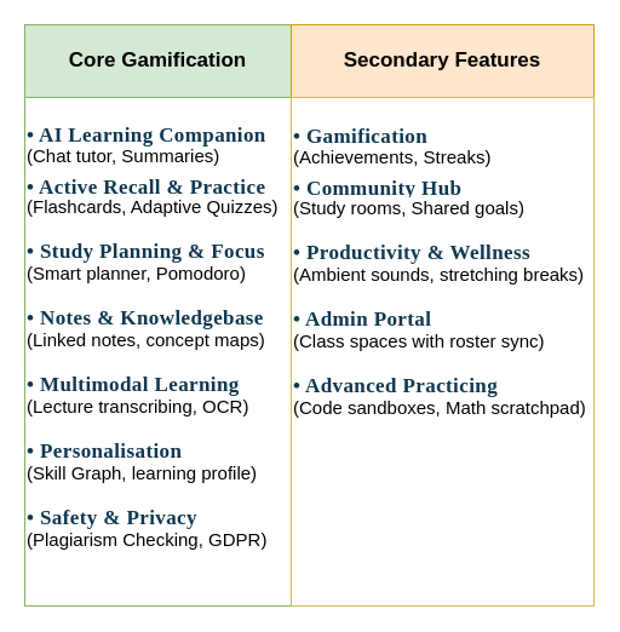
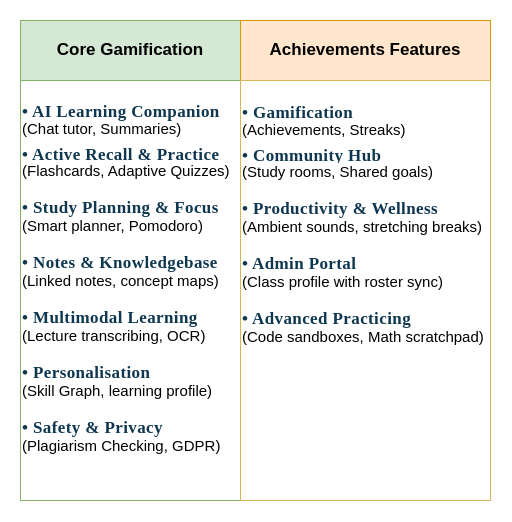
  <mxCell id="0" />
  <mxCell id="1" parent="0" />
  <mxCell id="2" value="&lt;b&gt;&lt;font style=&quot;font-size: 17px;&quot;&gt;Core Gamification&lt;/font&gt;&lt;/b&gt;" style="rounded=0;whiteSpace=wrap;html=1;fillColor=#d5e8d4;strokeColor=#82b366;" vertex="1" parent="1"><mxGeometry x="20" y="20" width="220" height="60" as="geometry" /></mxCell>
- <mxCell id="3" value="&lt;b&gt;&lt;font style=&quot;font-size: 17px;&quot;&gt;Secondary Features&lt;/font&gt;&lt;/b&gt;" style="rounded=0;whiteSpace=wrap;html=1;fillColor=#ffe6cc;strokeColor=#d79b00;" vertex="1" parent="1"><mxGeometry x="240" y="20" width="250" height="60" as="geometry" /></mxCell>
+ <mxCell id="3" value="&lt;b&gt;&lt;font style=&quot;font-size: 17px;&quot;&gt;Achievements Features&lt;/font&gt;&lt;/b&gt;" style="rounded=0;whiteSpace=wrap;html=1;fillColor=#ffe6cc;strokeColor=#d79b00;" vertex="1" parent="1"><mxGeometry x="240" y="20" width="250" height="60" as="geometry" /></mxCell>
  <mxCell id="4" value="&lt;div style=&quot;line-height: 100%;&quot;&gt;&lt;h1 style=&quot;box-sizing: border-box; margin: 10px 0px 0px; padding: 0px; border: 0px; font-variant-ligatures: no-common-ligatures; font-variant-numeric: inherit; font-variant-east-asian: inherit; font-variant-alternates: inherit; font-variant-position: inherit; font-variant-emoji: inherit; font-stretch: inherit; font-family: &amp;quot;Playfair Display&amp;quot;, serif; font-optical-sizing: inherit; font-size-adjust: inherit; font-kerning: inherit; font-feature-settings: inherit; font-variation-settings: inherit; vertical-align: initial; letter-spacing: 0.39px; color: rgb(15, 56, 80); background-color: rgb(255, 255, 255); line-height: 100%;&quot; class=&quot;title-lg&quot;&gt;&lt;font style=&quot;font-size: 17px; line-height: 100%;&quot;&gt;• AI Learning Companion&lt;/font&gt;&lt;/h1&gt;&lt;div&gt;&lt;font style=&quot;font-size: 15px; line-height: 100%;&quot;&gt;(Chat tutor, Summaries)&lt;/font&gt;&lt;/div&gt;&lt;div&gt;&lt;font&gt;&lt;h1 style=&quot;font-size: 17px; box-sizing: border-box; margin: 10px 0px 0px; padding: 0px; border: 0px; font-variant-ligatures: no-common-ligatures; font-variant-numeric: inherit; font-variant-east-asian: inherit; font-variant-alternates: inherit; font-variant-position: inherit; font-variant-emoji: inherit; font-stretch: inherit; font-family: &amp;quot;Playfair Display&amp;quot;, serif; font-optical-sizing: inherit; font-size-adjust: inherit; font-kerning: inherit; font-feature-settings: inherit; font-variation-settings: inherit; vertical-align: initial; letter-spacing: 0.39px; color: rgb(15, 56, 80); background-color: rgb(255, 255, 255); line-height: 100%;&quot; class=&quot;title-lg&quot;&gt;&lt;font style=&quot;font-size: 17px;&quot;&gt;• Active Recall &amp;amp; Practice&lt;/font&gt;&lt;/h1&gt;&lt;div&gt;&lt;font style=&quot;font-size: 15px; line-height: 100%;&quot;&gt;(Flashcards, Adaptive Quizzes)&lt;/font&gt;&lt;/div&gt;&lt;div&gt;&lt;font style=&quot;font-size: 15px; line-height: 100%;&quot;&gt;&lt;h1 style=&quot;box-sizing: border-box; margin: 10px 0px 0px; padding: 0px; border: 0px; font-variant-ligatures: no-common-ligatures; font-variant-numeric: inherit; font-variant-east-asian: inherit; font-variant-alternates: inherit; font-variant-position: inherit; font-variant-emoji: inherit; font-stretch: inherit; font-family: &amp;quot;Playfair Display&amp;quot;, serif; font-optical-sizing: inherit; font-size-adjust: inherit; font-kerning: inherit; font-feature-settings: inherit; font-variation-settings: inherit; vertical-align: initial; letter-spacing: 0.39px; color: rgb(15, 56, 80); background-color: rgb(255, 255, 255); line-height: 100%;&quot; class=&quot;title-lg&quot;&gt;&lt;font style=&quot;font-size: 17px; line-height: 100%;&quot;&gt;• Study Planning &amp;amp; Focus&lt;/font&gt;&lt;/h1&gt;&lt;div style=&quot;font-size: 12px; line-height: 100%;&quot;&gt;&lt;font style=&quot;font-size: 15px; line-height: 100%;&quot;&gt;(Smart planner, Pomodoro)&lt;/font&gt;&lt;/div&gt;&lt;div&gt;&lt;font style=&quot;font-size: 15px;&quot;&gt;&lt;h1 style=&quot;box-sizing: border-box; margin: 10px 0px 0px; padding: 0px; border: 0px; font-variant-ligatures: no-common-ligatures; font-variant-numeric: inherit; font-variant-east-asian: inherit; font-variant-alternates: inherit; font-variant-position: inherit; font-variant-emoji: inherit; font-stretch: inherit; font-family: &amp;quot;Playfair Display&amp;quot;, serif; font-optical-sizing: inherit; font-size-adjust: inherit; font-kerning: inherit; font-feature-settings: inherit; font-variation-settings: inherit; vertical-align: initial; letter-spacing: 0.39px; color: rgb(15, 56, 80); background-color: rgb(255, 255, 255); line-height: 100%;&quot; class=&quot;title-lg&quot;&gt;&lt;font style=&quot;font-size: 17px; line-height: 100%;&quot;&gt;• Notes &amp;amp; Knowledgebase&lt;/font&gt;&lt;/h1&gt;&lt;div style=&quot;font-size: 12px; line-height: 100%;&quot;&gt;&lt;font style=&quot;font-size: 15px; line-height: 100%;&quot;&gt;(Linked notes, concept maps)&lt;/font&gt;&lt;/div&gt;&lt;div style=&quot;font-size: 12px; line-height: 100%;&quot;&gt;&lt;font style=&quot;font-size: 15px; line-height: 100%;&quot;&gt;&lt;h1 style=&quot;box-sizing: border-box; margin: 10px 0px 0px; padding: 0px; border: 0px; font-variant-ligatures: no-common-ligatures; font-variant-numeric: inherit; font-variant-east-asian: inherit; font-variant-alternates: inherit; font-variant-position: inherit; font-variant-emoji: inherit; font-stretch: inherit; font-family: &amp;quot;Playfair Display&amp;quot;, serif; font-optical-sizing: inherit; font-size-adjust: inherit; font-kerning: inherit; font-feature-settings: inherit; font-variation-settings: inherit; vertical-align: initial; letter-spacing: 0.39px; color: rgb(15, 56, 80); background-color: rgb(255, 255, 255); line-height: 30px;&quot; class=&quot;title-lg&quot;&gt;&lt;font style=&quot;font-size: 17px; line-height: 17px;&quot;&gt;• Multimodal Learning&lt;/font&gt;&lt;/h1&gt;&lt;div style=&quot;font-size: 12px; line-height: 12px;&quot;&gt;&lt;font style=&quot;font-size: 15px; line-height: 15px;&quot;&gt;(Lecture transcribing, OCR)&lt;/font&gt;&lt;/div&gt;&lt;div style=&quot;font-size: 12px; line-height: 12px;&quot;&gt;&lt;font style=&quot;font-size: 15px; line-height: 15px;&quot;&gt;&lt;h1 style=&quot;box-sizing: border-box; margin: 10px 0px 0px; padding: 0px; border: 0px; font-variant-ligatures: no-common-ligatures; font-variant-numeric: inherit; font-variant-east-asian: inherit; font-variant-alternates: inherit; font-variant-position: inherit; font-variant-emoji: inherit; font-stretch: inherit; font-family: &amp;quot;Playfair Display&amp;quot;, serif; font-optical-sizing: inherit; font-size-adjust: inherit; font-kerning: inherit; font-feature-settings: inherit; font-variation-settings: inherit; vertical-align: initial; letter-spacing: 0.39px; color: rgb(15, 56, 80); background-color: rgb(255, 255, 255); line-height: 30px;&quot; class=&quot;title-lg&quot;&gt;&lt;font style=&quot;font-size: 17px; line-height: 17px;&quot;&gt;• Personalisation&lt;/font&gt;&lt;/h1&gt;&lt;div style=&quot;font-size: 12px; line-height: 12px;&quot;&gt;&lt;font style=&quot;font-size: 15px; line-height: 15px;&quot;&gt;(Skill Graph, learning profile)&lt;/font&gt;&lt;/div&gt;&lt;div style=&quot;font-size: 12px; line-height: 12px;&quot;&gt;&lt;font style=&quot;font-size: 15px; line-height: 15px;&quot;&gt;&lt;h1 style=&quot;box-sizing: border-box; margin: 10px 0px 0px; padding: 0px; border: 0px; font-variant-ligatures: no-common-ligatures; font-variant-numeric: inherit; font-variant-east-asian: inherit; font-variant-alternates: inherit; font-variant-position: inherit; font-variant-emoji: inherit; font-stretch: inherit; font-family: &amp;quot;Playfair Display&amp;quot;, serif; font-optical-sizing: inherit; font-size-adjust: inherit; font-kerning: inherit; font-feature-settings: inherit; font-variation-settings: inherit; vertical-align: initial; letter-spacing: 0.39px; color: rgb(15, 56, 80); background-color: rgb(255, 255, 255); line-height: 30px;&quot; class=&quot;title-lg&quot;&gt;&lt;font style=&quot;font-size: 17px; line-height: 17px;&quot;&gt;• Safety &amp;amp; Privacy&lt;/font&gt;&lt;/h1&gt;&lt;div style=&quot;font-size: 12px; line-height: 12px;&quot;&gt;&lt;font style=&quot;font-size: 15px; line-height: 15px;&quot;&gt;(Plagiarism Checking, GDPR)&lt;/font&gt;&lt;/div&gt;&lt;div style=&quot;font-size: 12px; line-height: 12px;&quot;&gt;&lt;font style=&quot;font-size: 15px; line-height: 15px;&quot;&gt;&lt;br&gt;&lt;/font&gt;&lt;/div&gt;&lt;div style=&quot;font-size: 12px; line-height: 12px;&quot;&gt;&lt;font style=&quot;font-size: 15px; line-height: 15px;&quot;&gt;&lt;br&gt;&lt;/font&gt;&lt;/div&gt;&lt;div style=&quot;font-size: 12px; line-height: 12px;&quot;&gt;&lt;br&gt;&lt;/div&gt;&lt;/font&gt;&lt;/div&gt;&lt;/font&gt;&lt;/div&gt;&lt;/font&gt;&lt;/div&gt;&lt;/font&gt;&lt;/div&gt;&lt;/font&gt;&lt;/div&gt;&lt;/font&gt;&lt;/div&gt;&lt;/div&gt;" style="rounded=0;whiteSpace=wrap;html=1;align=left;fillColor=default;strokeColor=#82b366;" vertex="1" parent="1"><mxGeometry x="20" y="80" width="220" height="420" as="geometry" /></mxCell>
- <mxCell id="5" value="&lt;div style=&quot;line-height: 100%;&quot;&gt;&lt;h1 style=&quot;box-sizing: border-box; margin: 10px 0px 0px; padding: 0px; border: 0px; font-variant-ligatures: no-common-ligatures; font-variant-numeric: inherit; font-variant-east-asian: inherit; font-variant-alternates: inherit; font-variant-position: inherit; font-variant-emoji: inherit; font-stretch: inherit; font-family: &amp;quot;Playfair Display&amp;quot;, serif; font-optical-sizing: inherit; font-size-adjust: inherit; font-kerning: inherit; font-feature-settings: inherit; font-variation-settings: inherit; vertical-align: initial; letter-spacing: 0.39px; color: rgb(15, 56, 80); line-height: 90%;&quot; class=&quot;title-lg&quot;&gt;&lt;font style=&quot;font-size: 17px; line-height: 100%; background-color: light-dark(#ffffff, var(--ge-dark-color, #121212));&quot;&gt;• Gamification&lt;/font&gt;&lt;/h1&gt;&lt;div&gt;&lt;font style=&quot;font-size: 15px; line-height: 100%; background-color: light-dark(#ffffff, var(--ge-dark-color, #121212));&quot;&gt;(Achievements, Streaks)&lt;/font&gt;&lt;/div&gt;&lt;div&gt;&lt;font&gt;&lt;h1 style=&quot;font-size: 17px; box-sizing: border-box; margin: 10px 0px 0px; padding: 0px; border: 0px; font-variant-ligatures: no-common-ligatures; font-variant-numeric: inherit; font-variant-east-asian: inherit; font-variant-alternates: inherit; font-variant-position: inherit; font-variant-emoji: inherit; font-stretch: inherit; font-family: &amp;quot;Playfair Display&amp;quot;, serif; font-optical-sizing: inherit; font-size-adjust: inherit; font-kerning: inherit; font-feature-settings: inherit; font-variation-settings: inherit; vertical-align: initial; letter-spacing: 0.39px; color: rgb(15, 56, 80); line-height: 100%;&quot; class=&quot;title-lg&quot;&gt;&lt;font style=&quot;font-size: 17px; background-color: light-dark(#ffffff, var(--ge-dark-color, #121212));&quot;&gt;• Community Hub&lt;/font&gt;&lt;/h1&gt;&lt;div&gt;&lt;font style=&quot;font-size: 15px; line-height: 100%; background-color: light-dark(#ffffff, var(--ge-dark-color, #121212));&quot;&gt;(Study rooms, Shared goals)&lt;/font&gt;&lt;/div&gt;&lt;div&gt;&lt;font style=&quot;font-size: 15px; line-height: 100%;&quot;&gt;&lt;h1 style=&quot;box-sizing: border-box; margin: 10px 0px 0px; padding: 0px; border: 0px; font-variant-ligatures: no-common-ligatures; font-variant-numeric: inherit; font-variant-east-asian: inherit; font-variant-alternates: inherit; font-variant-position: inherit; font-variant-emoji: inherit; font-stretch: inherit; font-family: &amp;quot;Playfair Display&amp;quot;, serif; font-optical-sizing: inherit; font-size-adjust: inherit; font-kerning: inherit; font-feature-settings: inherit; font-variation-settings: inherit; vertical-align: initial; letter-spacing: 0.39px; color: rgb(15, 56, 80); line-height: 100%;&quot; class=&quot;title-lg&quot;&gt;&lt;font style=&quot;font-size: 17px; line-height: 100%; background-color: light-dark(#ffffff, var(--ge-dark-color, #121212));&quot;&gt;• Productivity &amp;amp; Wellness&lt;/font&gt;&lt;/h1&gt;&lt;div style=&quot;font-size: 12px; line-height: 100%;&quot;&gt;&lt;font style=&quot;font-size: 15px; line-height: 100%; background-color: light-dark(#ffffff, var(--ge-dark-color, #121212));&quot;&gt;(Ambient sounds, stretching breaks)&lt;/font&gt;&lt;/div&gt;&lt;div&gt;&lt;font style=&quot;font-size: 15px;&quot;&gt;&lt;h1 style=&quot;box-sizing: border-box; margin: 10px 0px 0px; padding: 0px; border: 0px; font-variant-ligatures: no-common-ligatures; font-variant-numeric: inherit; font-variant-east-asian: inherit; font-variant-alternates: inherit; font-variant-position: inherit; font-variant-emoji: inherit; font-stretch: inherit; font-family: &amp;quot;Playfair Display&amp;quot;, serif; font-optical-sizing: inherit; font-size-adjust: inherit; font-kerning: inherit; font-feature-settings: inherit; font-variation-settings: inherit; vertical-align: initial; letter-spacing: 0.39px; color: rgb(15, 56, 80); line-height: 100%;&quot; class=&quot;title-lg&quot;&gt;&lt;font style=&quot;font-size: 17px; line-height: 100%; background-color: light-dark(#ffffff, var(--ge-dark-color, #121212));&quot;&gt;• Admin Portal&lt;/font&gt;&lt;/h1&gt;&lt;div style=&quot;font-size: 12px; line-height: 100%;&quot;&gt;&lt;font style=&quot;font-size: 15px; line-height: 100%; background-color: light-dark(#ffffff, var(--ge-dark-color, #121212));&quot;&gt;(Class spaces with roster sync)&lt;/font&gt;&lt;/div&gt;&lt;div style=&quot;font-size: 12px; line-height: 100%;&quot;&gt;&lt;font style=&quot;font-size: 15px; line-height: 100%;&quot;&gt;&lt;h1 style=&quot;box-sizing: border-box; margin: 10px 0px 0px; padding: 0px; border: 0px; font-variant-ligatures: no-common-ligatures; font-variant-numeric: inherit; font-variant-east-asian: inherit; font-variant-alternates: inherit; font-variant-position: inherit; font-variant-emoji: inherit; font-stretch: inherit; font-family: &amp;quot;Playfair Display&amp;quot;, serif; font-optical-sizing: inherit; font-size-adjust: inherit; font-kerning: inherit; font-feature-settings: inherit; font-variation-settings: inherit; vertical-align: initial; letter-spacing: 0.39px; color: rgb(15, 56, 80); line-height: 30px;&quot; class=&quot;title-lg&quot;&gt;&lt;span style=&quot;background-color: light-dark(#ffffff, var(--ge-dark-color, #121212));&quot;&gt;&lt;font style=&quot;font-size: 17px; line-height: 17px;&quot;&gt;• &lt;/font&gt;&lt;font style=&quot;font-size: 17px; line-height: 17px; background-color: light-dark(#ffffff, var(--ge-dark-color, #121212));&quot;&gt;Advanced Practicing&lt;/font&gt;&lt;/span&gt;&lt;/h1&gt;&lt;div style=&quot;font-size: 12px; line-height: 12px;&quot;&gt;&lt;font style=&quot;font-size: 15px; line-height: 15px; background-color: light-dark(#ffffff, var(--ge-dark-color, #121212));&quot;&gt;(Code sandboxes, Math scratchpad)&lt;/font&gt;&lt;/div&gt;&lt;div style=&quot;font-size: 12px; line-height: 12px;&quot;&gt;&lt;font style=&quot;font-size: 15px; line-height: 15px; background-color: light-dark(#ffffff, var(--ge-dark-color, #121212));&quot;&gt;&lt;br&gt;&lt;/font&gt;&lt;/div&gt;&lt;div style=&quot;font-size: 12px; line-height: 12px;&quot;&gt;&lt;font style=&quot;font-size: 15px; line-height: 15px; background-color: light-dark(#ffffff, var(--ge-dark-color, #121212));&quot;&gt;&lt;br&gt;&lt;/font&gt;&lt;/div&gt;&lt;div style=&quot;font-size: 12px; line-height: 12px;&quot;&gt;&lt;font style=&quot;font-size: 15px; line-height: 15px; background-color: light-dark(#ffffff, var(--ge-dark-color, #121212));&quot;&gt;&lt;br&gt;&lt;/font&gt;&lt;/div&gt;&lt;div style=&quot;font-size: 12px; line-height: 12px;&quot;&gt;&lt;font style=&quot;font-size: 15px; line-height: 15px; background-color: light-dark(#ffffff, var(--ge-dark-color, #121212));&quot;&gt;&lt;br&gt;&lt;/font&gt;&lt;/div&gt;&lt;div style=&quot;font-size: 12px; line-height: 12px;&quot;&gt;&lt;font style=&quot;font-size: 15px; line-height: 15px; background-color: light-dark(#ffffff, var(--ge-dark-color, #121212));&quot;&gt;&lt;br&gt;&lt;/font&gt;&lt;/div&gt;&lt;div style=&quot;font-size: 12px; line-height: 12px;&quot;&gt;&lt;font style=&quot;font-size: 15px; line-height: 15px; background-color: light-dark(#ffffff, var(--ge-dark-color, #121212));&quot;&gt;&lt;br&gt;&lt;/font&gt;&lt;/div&gt;&lt;div style=&quot;font-size: 12px; line-height: 12px;&quot;&gt;&lt;font style=&quot;font-size: 15px; line-height: 15px; background-color: light-dark(#ffffff, var(--ge-dark-color, #121212));&quot;&gt;&lt;br&gt;&lt;/font&gt;&lt;/div&gt;&lt;div style=&quot;font-size: 12px; line-height: 12px;&quot;&gt;&lt;font style=&quot;font-size: 15px; line-height: 15px; background-color: light-dark(#ffffff, var(--ge-dark-color, #121212));&quot;&gt;&lt;br&gt;&lt;/font&gt;&lt;/div&gt;&lt;div style=&quot;font-size: 12px; line-height: 12px;&quot;&gt;&lt;font style=&quot;font-size: 15px; line-height: 15px; background-color: light-dark(#ffffff, var(--ge-dark-color, #121212));&quot;&gt;&lt;br&gt;&lt;/font&gt;&lt;/div&gt;&lt;div style=&quot;font-size: 12px; line-height: 12px;&quot;&gt;&lt;br&gt;&lt;/div&gt;&lt;/font&gt;&lt;/div&gt;&lt;/font&gt;&lt;/div&gt;&lt;/font&gt;&lt;/div&gt;&lt;/font&gt;&lt;/div&gt;&lt;/div&gt;" style="rounded=0;whiteSpace=wrap;html=1;align=left;fillColor=default;strokeColor=#d6b656;" vertex="1" parent="1"><mxGeometry x="240" y="80" width="250" height="420" as="geometry" /></mxCell>
+ <mxCell id="5" value="&lt;div style=&quot;line-height: 100%;&quot;&gt;&lt;h1 style=&quot;box-sizing: border-box; margin: 10px 0px 0px; padding: 0px; border: 0px; font-variant-ligatures: no-common-ligatures; font-variant-numeric: inherit; font-variant-east-asian: inherit; font-variant-alternates: inherit; font-variant-position: inherit; font-variant-emoji: inherit; font-stretch: inherit; font-family: &amp;quot;Playfair Display&amp;quot;, serif; font-optical-sizing: inherit; font-size-adjust: inherit; font-kerning: inherit; font-feature-settings: inherit; font-variation-settings: inherit; vertical-align: initial; letter-spacing: 0.39px; color: rgb(15, 56, 80); line-height: 90%;&quot; class=&quot;title-lg&quot;&gt;&lt;font style=&quot;font-size: 17px; line-height: 100%; background-color: light-dark(#ffffff, var(--ge-dark-color, #121212));&quot;&gt;• Gamification&lt;/font&gt;&lt;/h1&gt;&lt;div&gt;&lt;font style=&quot;font-size: 15px; line-height: 100%; background-color: light-dark(#ffffff, var(--ge-dark-color, #121212));&quot;&gt;(Achievements, Streaks)&lt;/font&gt;&lt;/div&gt;&lt;div&gt;&lt;font&gt;&lt;h1 style=&quot;font-size: 17px; box-sizing: border-box; margin: 10px 0px 0px; padding: 0px; border: 0px; font-variant-ligatures: no-common-ligatures; font-variant-numeric: inherit; font-variant-east-asian: inherit; font-variant-alternates: inherit; font-variant-position: inherit; font-variant-emoji: inherit; font-stretch: inherit; font-family: &amp;quot;Playfair Display&amp;quot;, serif; font-optical-sizing: inherit; font-size-adjust: inherit; font-kerning: inherit; font-feature-settings: inherit; font-variation-settings: inherit; vertical-align: initial; letter-spacing: 0.39px; color: rgb(15, 56, 80); line-height: 100%;&quot; class=&quot;title-lg&quot;&gt;&lt;font style=&quot;font-size: 17px; background-color: light-dark(#ffffff, var(--ge-dark-color, #121212));&quot;&gt;• Community Hub&lt;/font&gt;&lt;/h1&gt;&lt;div&gt;&lt;font style=&quot;font-size: 15px; line-height: 100%; background-color: light-dark(#ffffff, var(--ge-dark-color, #121212));&quot;&gt;(Study rooms, Shared goals)&lt;/font&gt;&lt;/div&gt;&lt;div&gt;&lt;font style=&quot;font-size: 15px; line-height: 100%;&quot;&gt;&lt;h1 style=&quot;box-sizing: border-box; margin: 10px 0px 0px; padding: 0px; border: 0px; font-variant-ligatures: no-common-ligatures; font-variant-numeric: inherit; font-variant-east-asian: inherit; font-variant-alternates: inherit; font-variant-position: inherit; font-variant-emoji: inherit; font-stretch: inherit; font-family: &amp;quot;Playfair Display&amp;quot;, serif; font-optical-sizing: inherit; font-size-adjust: inherit; font-kerning: inherit; font-feature-settings: inherit; font-variation-settings: inherit; vertical-align: initial; letter-spacing: 0.39px; color: rgb(15, 56, 80); line-height: 100%;&quot; class=&quot;title-lg&quot;&gt;&lt;font style=&quot;font-size: 17px; line-height: 100%; background-color: light-dark(#ffffff, var(--ge-dark-color, #121212));&quot;&gt;• Productivity &amp;amp; Wellness&lt;/font&gt;&lt;/h1&gt;&lt;div style=&quot;font-size: 12px; line-height: 100%;&quot;&gt;&lt;font style=&quot;font-size: 15px; line-height: 100%; background-color: light-dark(#ffffff, var(--ge-dark-color, #121212));&quot;&gt;(Ambient sounds, stretching breaks)&lt;/font&gt;&lt;/div&gt;&lt;div&gt;&lt;font style=&quot;font-size: 15px;&quot;&gt;&lt;h1 style=&quot;box-sizing: border-box; margin: 10px 0px 0px; padding: 0px; border: 0px; font-variant-ligatures: no-common-ligatures; font-variant-numeric: inherit; font-variant-east-asian: inherit; font-variant-alternates: inherit; font-variant-position: inherit; font-variant-emoji: inherit; font-stretch: inherit; font-family: &amp;quot;Playfair Display&amp;quot;, serif; font-optical-sizing: inherit; font-size-adjust: inherit; font-kerning: inherit; font-feature-settings: inherit; font-variation-settings: inherit; vertical-align: initial; letter-spacing: 0.39px; color: rgb(15, 56, 80); line-height: 100%;&quot; class=&quot;title-lg&quot;&gt;&lt;font style=&quot;font-size: 17px; line-height: 100%; background-color: light-dark(#ffffff, var(--ge-dark-color, #121212));&quot;&gt;• Admin Portal&lt;/font&gt;&lt;/h1&gt;&lt;div style=&quot;font-size: 12px; line-height: 100%;&quot;&gt;&lt;font style=&quot;font-size: 15px; line-height: 100%; background-color: light-dark(#ffffff, var(--ge-dark-color, #121212));&quot;&gt;(Class profile with roster sync)&lt;/font&gt;&lt;/div&gt;&lt;div style=&quot;font-size: 12px; line-height: 100%;&quot;&gt;&lt;font style=&quot;font-size: 15px; line-height: 100%;&quot;&gt;&lt;h1 style=&quot;box-sizing: border-box; margin: 10px 0px 0px; padding: 0px; border: 0px; font-variant-ligatures: no-common-ligatures; font-variant-numeric: inherit; font-variant-east-asian: inherit; font-variant-alternates: inherit; font-variant-position: inherit; font-variant-emoji: inherit; font-stretch: inherit; font-family: &amp;quot;Playfair Display&amp;quot;, serif; font-optical-sizing: inherit; font-size-adjust: inherit; font-kerning: inherit; font-feature-settings: inherit; font-variation-settings: inherit; vertical-align: initial; letter-spacing: 0.39px; color: rgb(15, 56, 80); line-height: 30px;&quot; class=&quot;title-lg&quot;&gt;&lt;span style=&quot;background-color: light-dark(#ffffff, var(--ge-dark-color, #121212));&quot;&gt;&lt;font style=&quot;font-size: 17px; line-height: 17px;&quot;&gt;• &lt;/font&gt;&lt;font style=&quot;font-size: 17px; line-height: 17px; background-color: light-dark(#ffffff, var(--ge-dark-color, #121212));&quot;&gt;Advanced Practicing&lt;/font&gt;&lt;/span&gt;&lt;/h1&gt;&lt;div style=&quot;font-size: 12px; line-height: 12px;&quot;&gt;&lt;font style=&quot;font-size: 15px; line-height: 15px; background-color: light-dark(#ffffff, var(--ge-dark-color, #121212));&quot;&gt;(Code sandboxes, Math scratchpad)&lt;/font&gt;&lt;/div&gt;&lt;div style=&quot;font-size: 12px; line-height: 12px;&quot;&gt;&lt;font style=&quot;font-size: 15px; line-height: 15px; background-color: light-dark(#ffffff, var(--ge-dark-color, #121212));&quot;&gt;&lt;br&gt;&lt;/font&gt;&lt;/div&gt;&lt;div style=&quot;font-size: 12px; line-height: 12px;&quot;&gt;&lt;font style=&quot;font-size: 15px; line-height: 15px; background-color: light-dark(#ffffff, var(--ge-dark-color, #121212));&quot;&gt;&lt;br&gt;&lt;/font&gt;&lt;/div&gt;&lt;div style=&quot;font-size: 12px; line-height: 12px;&quot;&gt;&lt;font style=&quot;font-size: 15px; line-height: 15px; background-color: light-dark(#ffffff, var(--ge-dark-color, #121212));&quot;&gt;&lt;br&gt;&lt;/font&gt;&lt;/div&gt;&lt;div style=&quot;font-size: 12px; line-height: 12px;&quot;&gt;&lt;font style=&quot;font-size: 15px; line-height: 15px; background-color: light-dark(#ffffff, var(--ge-dark-color, #121212));&quot;&gt;&lt;br&gt;&lt;/font&gt;&lt;/div&gt;&lt;div style=&quot;font-size: 12px; line-height: 12px;&quot;&gt;&lt;font style=&quot;font-size: 15px; line-height: 15px; background-color: light-dark(#ffffff, var(--ge-dark-color, #121212));&quot;&gt;&lt;br&gt;&lt;/font&gt;&lt;/div&gt;&lt;div style=&quot;font-size: 12px; line-height: 12px;&quot;&gt;&lt;font style=&quot;font-size: 15px; line-height: 15px; background-color: light-dark(#ffffff, var(--ge-dark-color, #121212));&quot;&gt;&lt;br&gt;&lt;/font&gt;&lt;/div&gt;&lt;div style=&quot;font-size: 12px; line-height: 12px;&quot;&gt;&lt;font style=&quot;font-size: 15px; line-height: 15px; background-color: light-dark(#ffffff, var(--ge-dark-color, #121212));&quot;&gt;&lt;br&gt;&lt;/font&gt;&lt;/div&gt;&lt;div style=&quot;font-size: 12px; line-height: 12px;&quot;&gt;&lt;font style=&quot;font-size: 15px; line-height: 15px; background-color: light-dark(#ffffff, var(--ge-dark-color, #121212));&quot;&gt;&lt;br&gt;&lt;/font&gt;&lt;/div&gt;&lt;div style=&quot;font-size: 12px; line-height: 12px;&quot;&gt;&lt;font style=&quot;font-size: 15px; line-height: 15px; background-color: light-dark(#ffffff, var(--ge-dark-color, #121212));&quot;&gt;&lt;br&gt;&lt;/font&gt;&lt;/div&gt;&lt;div style=&quot;font-size: 12px; line-height: 12px;&quot;&gt;&lt;br&gt;&lt;/div&gt;&lt;/font&gt;&lt;/div&gt;&lt;/font&gt;&lt;/div&gt;&lt;/font&gt;&lt;/div&gt;&lt;/font&gt;&lt;/div&gt;&lt;/div&gt;" style="rounded=0;whiteSpace=wrap;html=1;align=left;fillColor=default;strokeColor=#d6b656;" vertex="1" parent="1"><mxGeometry x="240" y="80" width="250" height="420" as="geometry" /></mxCell>
